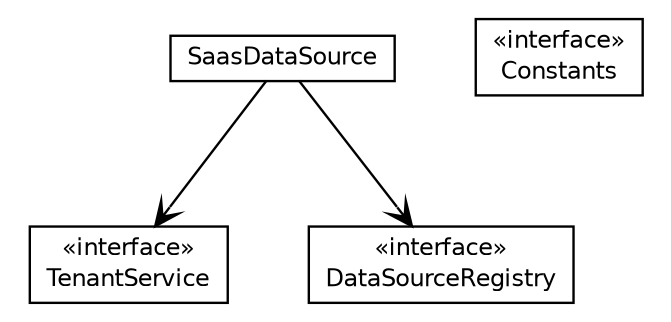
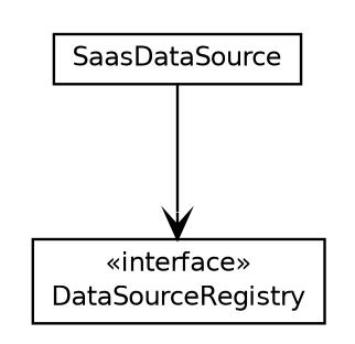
  digraph {
    nodesep=0.25
    ranksep=0.5
    node [fontcolor=black fontname=Helvetica fontsize=10.0 shape=plaintext]
    edge [arrowhead=open color=black fontcolor=black fontname=Helvetica fontsize=10.0 headport=p labelfontname=Helvetica labelfontsize=10 tailport=p]
-   n1 [label=<<table title="org.dayatang.datasource4saas.TenantService" border="0" cellborder="1" cellspacing="0" cellpadding="2" port="p" href="./TenantService.html"> 		<tr><td><table border="0" cellspacing="0" cellpadding="1"> <tr><td align="center" balign="center"> &#171;interface&#187; </td></tr> <tr><td align="center" balign="center"> TenantService </td></tr> 		</table></td></tr> 		</table>>]
    n2 [label=<<table title="org.dayatang.datasource4saas.SaasDataSource" border="0" cellborder="1" cellspacing="0" cellpadding="2" port="p" href="./SaasDataSource.html"> 		<tr><td><table border="0" cellspacing="0" cellpadding="1"> <tr><td align="center" balign="center"> SaasDataSource </td></tr> 		</table></td></tr> 		</table>>]
    n3 [label=<<table title="org.dayatang.datasource4saas.DataSourceRegistry" border="0" cellborder="1" cellspacing="0" cellpadding="2" port="p" href="./DataSourceRegistry.html"> 		<tr><td><table border="0" cellspacing="0" cellpadding="1"> <tr><td align="center" balign="center"> &#171;interface&#187; </td></tr> <tr><td align="center" balign="center"> DataSourceRegistry </td></tr> 		</table></td></tr> 		</table>>]
-   n4 [label=<<table title="org.dayatang.datasource4saas.Constants" border="0" cellborder="1" cellspacing="0" cellpadding="2" port="p" href="./Constants.html"> 		<tr><td><table border="0" cellspacing="0" cellpadding="1"> <tr><td align="center" balign="center"> &#171;interface&#187; </td></tr> <tr><td align="center" balign="center"> Constants </td></tr> 		</table></td></tr> 		</table>>]
-   n2 -> n1 [label=" "]
    n2 -> n3 [label=" "]
  }
